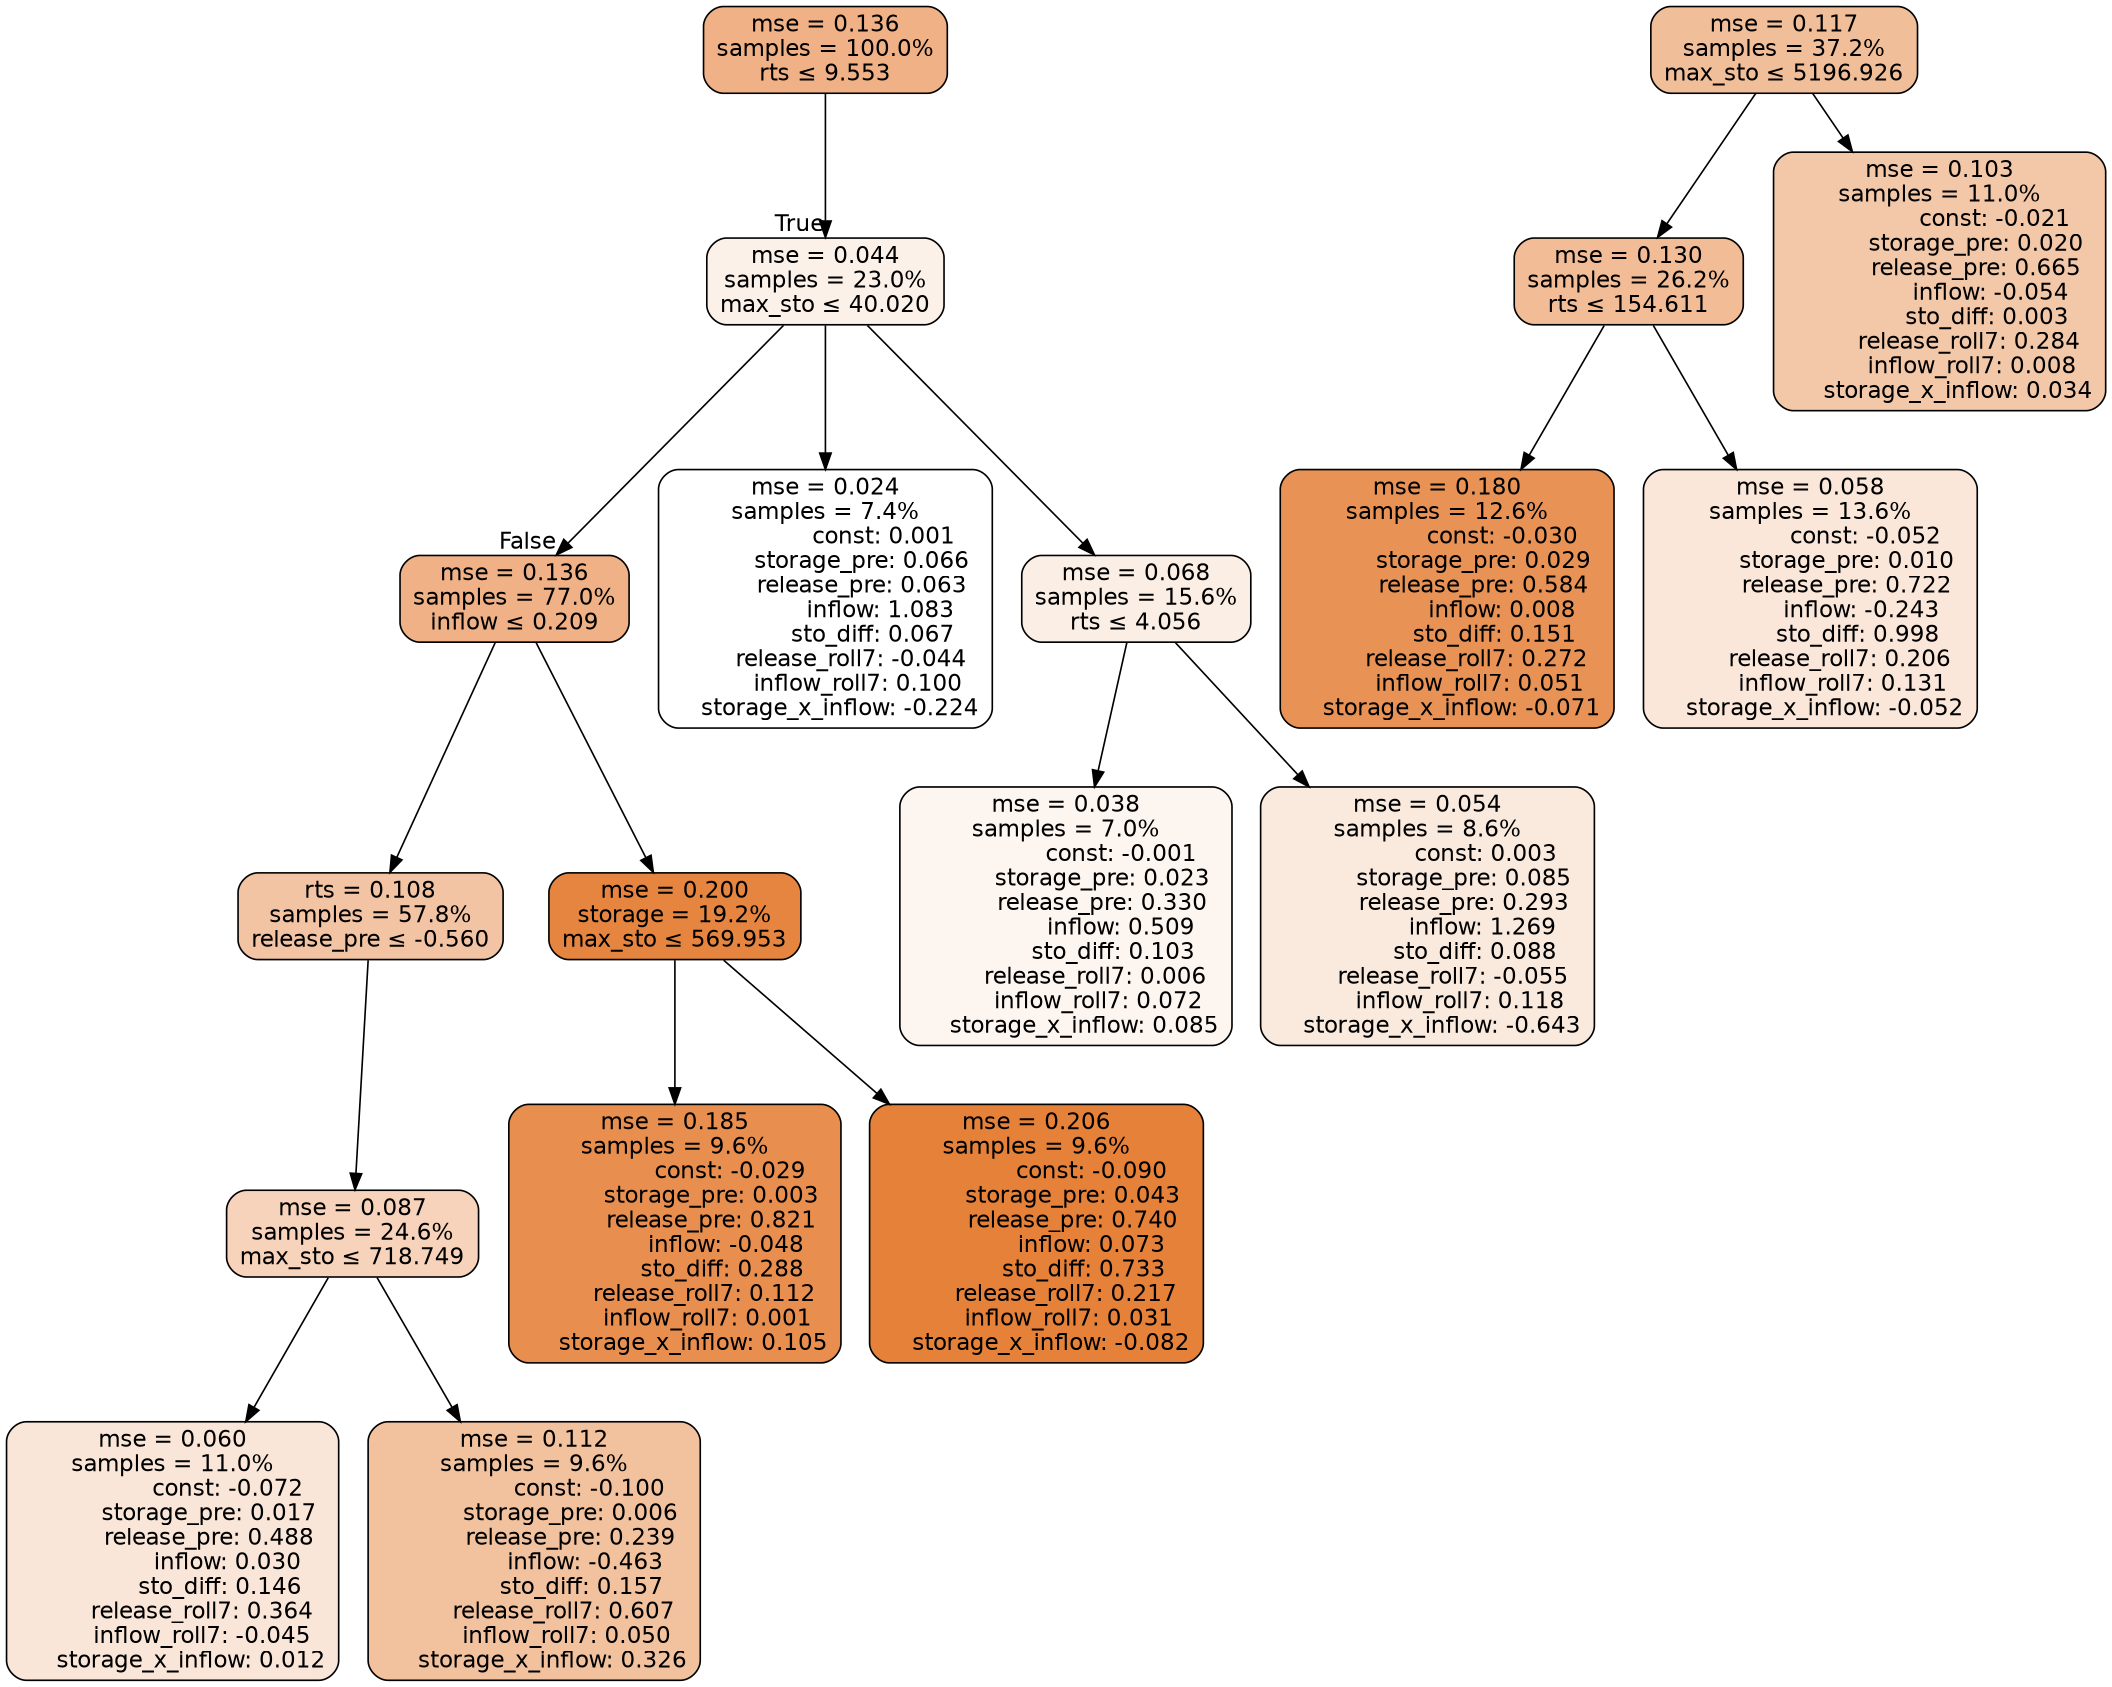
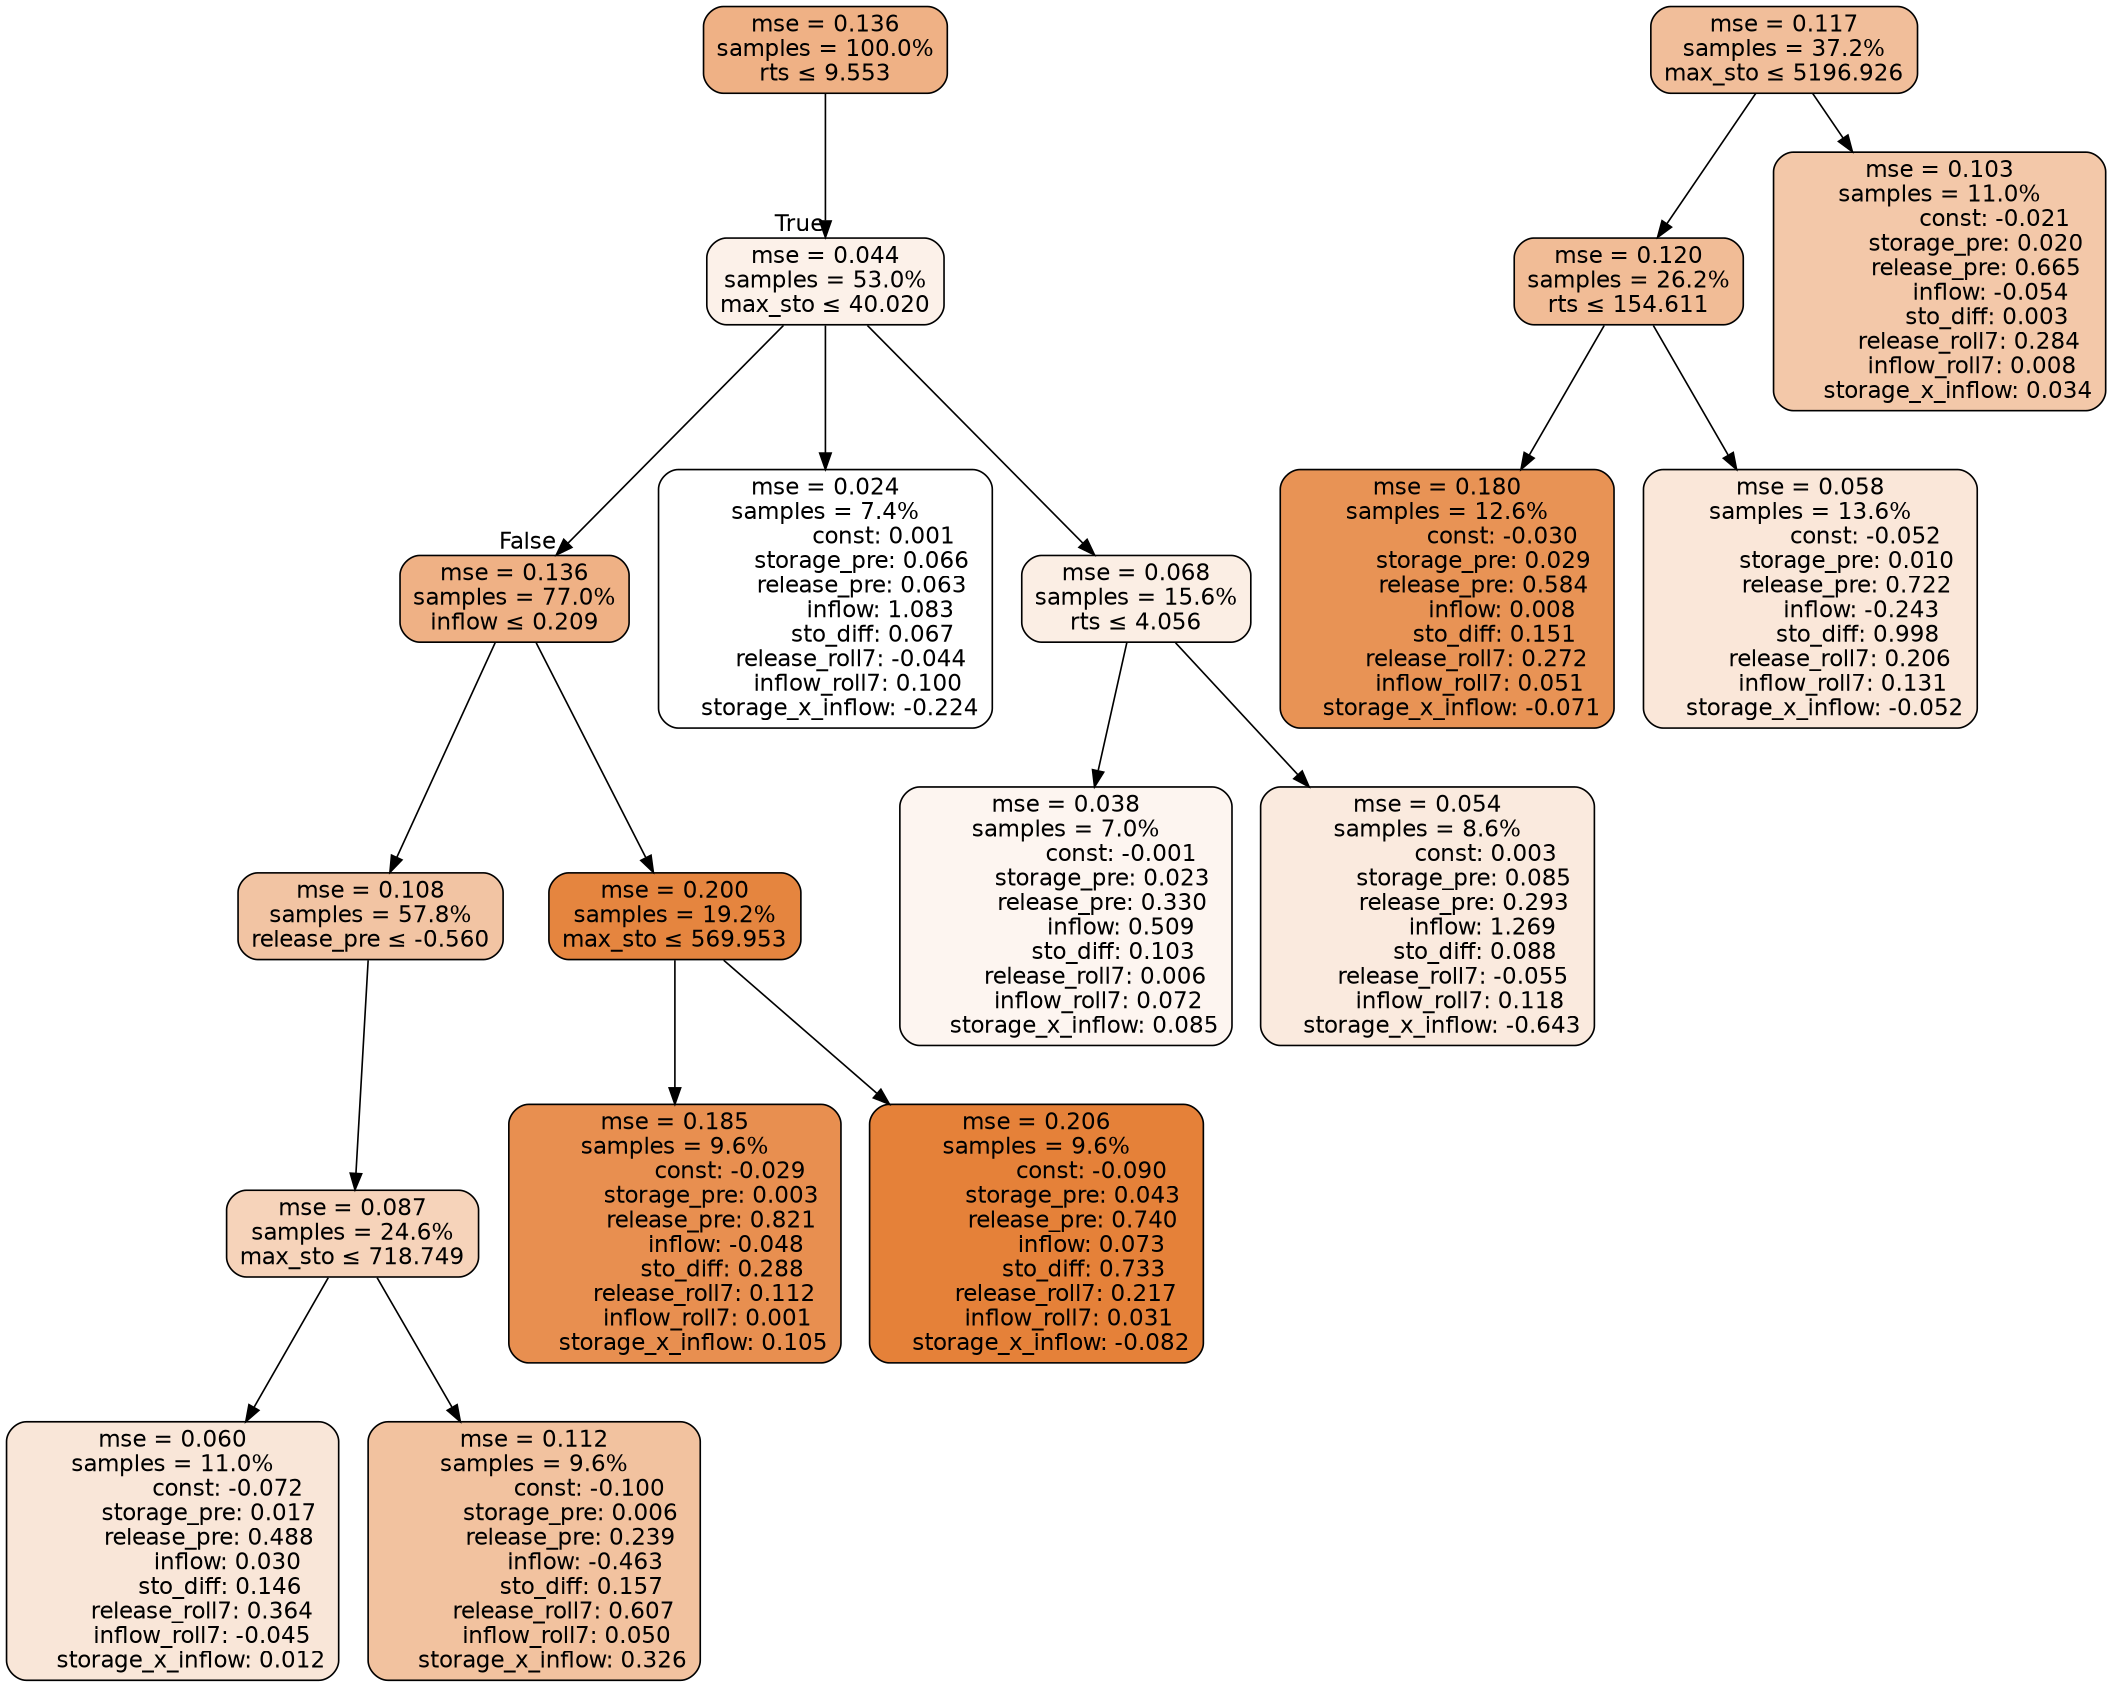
  digraph {
    node [color=black fillcolor="#efb185" fontname=helvetica shape=rectangle style="filled, rounded"]
    edge [fontname=helvetica]
    n1 [label="mse = 0.136\nsamples = 100.0%\nrts &le; 9.553"]
-   n2 [fillcolor="#fcf1e9" label="mse = 0.044\nsamples = 23.0%\nmax_sto &le; 40.020"]
+   n2 [fillcolor="#fcf1e9" label="mse = 0.044\nsamples = 53.0%\nmax_sto &le; 40.020"]
    n3 [label="mse = 0.136\nsamples = 77.0%\ninflow &le; 0.209"]
    n4 [fillcolor="#ffffff" label="mse = 0.024\nsamples = 7.4%\n                const: 0.001\n          storage_pre: 0.066\n          release_pre: 0.063\n               inflow: 1.083\n             sto_diff: 0.067\n       release_roll7: -0.044\n         inflow_roll7: 0.100\n    storage_x_inflow: -0.224"]
    n5 [fillcolor="#fbeee4" label="mse = 0.068\nsamples = 15.6%\nrts &le; 4.056"]
-   n6 [fillcolor="#f2c4a3" label="rts = 0.108\nsamples = 57.8%\nrelease_pre &le; -0.560"]
-   n7 [fillcolor="#e5853f" label="mse = 0.200\nstorage = 19.2%\nmax_sto &le; 569.953"]
+   n6 [fillcolor="#f2c4a3" label="mse = 0.108\nsamples = 57.8%\nrelease_pre &le; -0.560"]
+   n7 [fillcolor="#e5853f" label="mse = 0.200\nsamples = 19.2%\nmax_sto &le; 569.953"]
    n8 [fillcolor="#fdf5f0" label="mse = 0.038\nsamples = 7.0%\n               const: -0.001\n          storage_pre: 0.023\n          release_pre: 0.330\n               inflow: 0.509\n             sto_diff: 0.103\n        release_roll7: 0.006\n         inflow_roll7: 0.072\n     storage_x_inflow: 0.085"]
    n9 [fillcolor="#faeade" label="mse = 0.054\nsamples = 8.6%\n                const: 0.003\n          storage_pre: 0.085\n          release_pre: 0.293\n               inflow: 1.269\n             sto_diff: 0.088\n       release_roll7: -0.055\n         inflow_roll7: 0.118\n    storage_x_inflow: -0.643"]
    n10 [fillcolor="#f6d3ba" label="mse = 0.087\nsamples = 24.6%\nmax_sto &le; 718.749"]
    n11 [fillcolor="#e88f50" label="mse = 0.185\nsamples = 9.6%\n               const: -0.029\n          storage_pre: 0.003\n          release_pre: 0.821\n              inflow: -0.048\n             sto_diff: 0.288\n        release_roll7: 0.112\n         inflow_roll7: 0.001\n     storage_x_inflow: 0.105"]
    n12 [fillcolor="#e58139" label="mse = 0.206\nsamples = 9.6%\n               const: -0.090\n          storage_pre: 0.043\n          release_pre: 0.740\n               inflow: 0.073\n             sto_diff: 0.733\n        release_roll7: 0.217\n         inflow_roll7: 0.031\n    storage_x_inflow: -0.082"]
    n13 [fillcolor="#f9e6d8" label="mse = 0.060\nsamples = 11.0%\n               const: -0.072\n          storage_pre: 0.017\n          release_pre: 0.488\n               inflow: 0.030\n             sto_diff: 0.146\n        release_roll7: 0.364\n        inflow_roll7: -0.045\n     storage_x_inflow: 0.012"]
    n14 [fillcolor="#f2c29f" label="mse = 0.112\nsamples = 9.6%\n               const: -0.100\n          storage_pre: 0.006\n          release_pre: 0.239\n              inflow: -0.463\n             sto_diff: 0.157\n        release_roll7: 0.607\n         inflow_roll7: 0.050\n     storage_x_inflow: 0.326"]
    n15 [fillcolor="#f1be9a" label="mse = 0.117\nsamples = 37.2%\nmax_sto &le; 5196.926"]
-   n16 [fillcolor="#f1bc96" label="mse = 0.130\nsamples = 26.2%\nrts &le; 154.611"]
+   n16 [fillcolor="#f1bc96" label="mse = 0.120\nsamples = 26.2%\nrts &le; 154.611"]
    n17 [fillcolor="#f3c8a9" label="mse = 0.103\nsamples = 11.0%\n               const: -0.021\n          storage_pre: 0.020\n          release_pre: 0.665\n              inflow: -0.054\n             sto_diff: 0.003\n        release_roll7: 0.284\n         inflow_roll7: 0.008\n     storage_x_inflow: 0.034"]
    n18 [fillcolor="#e89355" label="mse = 0.180\nsamples = 12.6%\n               const: -0.030\n          storage_pre: 0.029\n          release_pre: 0.584\n               inflow: 0.008\n             sto_diff: 0.151\n        release_roll7: 0.272\n         inflow_roll7: 0.051\n    storage_x_inflow: -0.071"]
    n19 [fillcolor="#fae7d9" label="mse = 0.058\nsamples = 13.6%\n               const: -0.052\n          storage_pre: 0.010\n          release_pre: 0.722\n              inflow: -0.243\n             sto_diff: 0.998\n        release_roll7: 0.206\n         inflow_roll7: 0.131\n    storage_x_inflow: -0.052"]
    n1 -> n2 [headlabel=True labelangle=45 labeldistance=2.5]
    n2 -> n3 [headlabel=False labelangle=-45 labeldistance=2.5]
    n2 -> n4
    n2 -> n5
    n3 -> n6
    n3 -> n7
    n5 -> n8
    n5 -> n9
    n6 -> n10
    n7 -> n11
    n7 -> n12
    n10 -> n13
    n10 -> n14
    n15 -> n16
    n15 -> n17
    n16 -> n18
    n16 -> n19
  }
